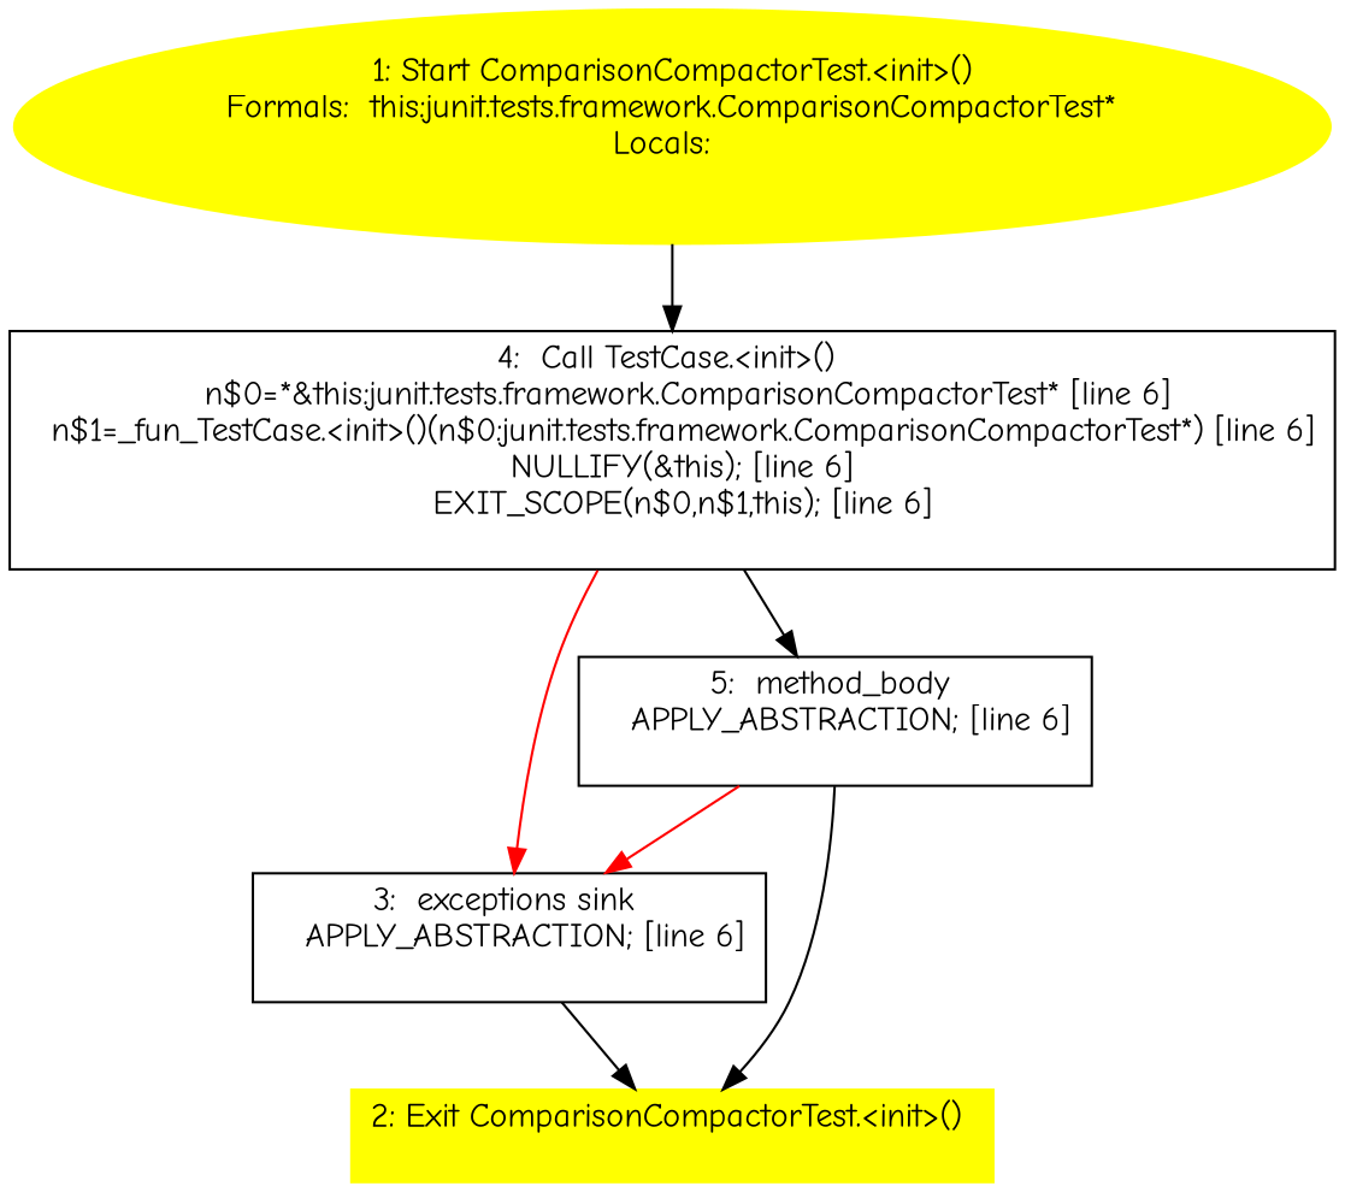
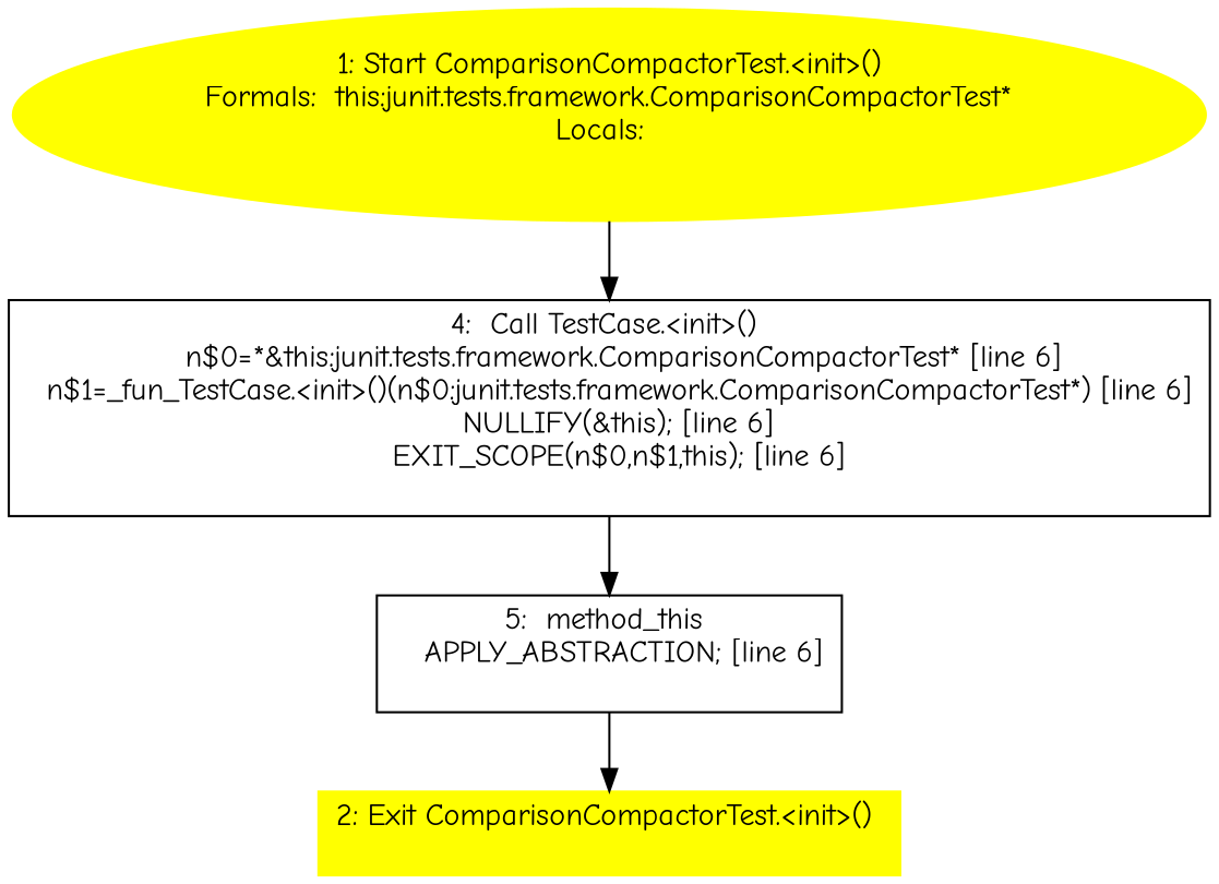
  digraph {
    fontname="Comic Neue"
    node [fontname="Comic Neue" shape=box]
    edge [fontname="Comic Neue"]
    n1 [color=yellow label="1: Start ComparisonCompactorTest.<init>()\nFormals:  this:junit.tests.framework.ComparisonCompactorTest*\nLocals:  \n  " style=filled shape=""]
    n2 [label="4:  Call TestCase.<init>() \n   n$0=*&this:junit.tests.framework.ComparisonCompactorTest* [line 6]\n  n$1=_fun_TestCase.<init>()(n$0:junit.tests.framework.ComparisonCompactorTest*) [line 6]\n  NULLIFY(&this); [line 6]\n  EXIT_SCOPE(n$0,n$1,this); [line 6]\n "]
-   n3 [label="3:  exceptions sink \n   APPLY_ABSTRACTION; [line 6]\n "]
-   n4 [label="5:  method_body \n   APPLY_ABSTRACTION; [line 6]\n "]
+   n4 [label="5:  method_this \n   APPLY_ABSTRACTION; [line 6]\n "]
    n5 [color=yellow label="2: Exit ComparisonCompactorTest.<init>() \n  " style=filled]
    n1 -> n2
-   n2 -> n3 [color=red]
    n2 -> n4
-   n3 -> n5
-   n4 -> n3 [color=red]
    n4 -> n5
  }
